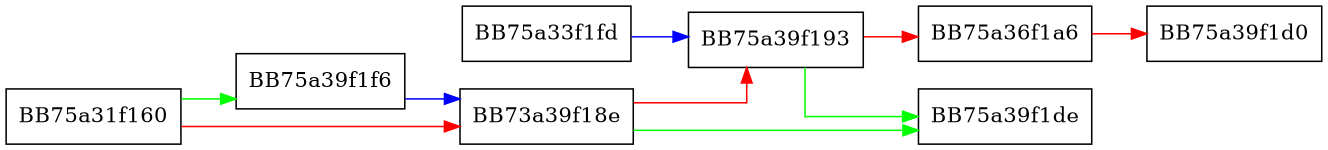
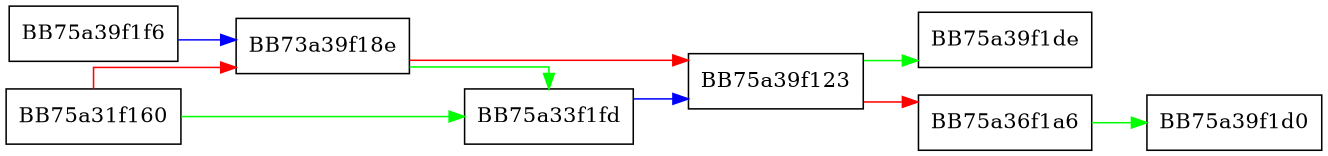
  digraph {
    rankdir=LR
    splines=ortho
    node [shape=box]
    edge [color=red]
    n1 [label=BB75a31f160]
    BB75a39f1f6
    n3 [label=BB73a39f18e]
    n4 [label=BB75a33f1fd]
-   BB75a39f193
+   BB75a39f193 [label=BB75a39f123]
    BB75a39f1de
    n7 [label=BB75a36f1a6]
    BB75a39f1d0
-   n1 -> BB75a39f1f6 [color=green]
+   n1 -> n4 [color=green]
    n1 -> n3
    BB75a39f1f6 -> n3 [color=blue]
-   n3 -> BB75a39f1de [color=green]
+   n3 -> n4 [color=green]
    n3 -> BB75a39f193
    n4 -> BB75a39f193 [color=blue]
    BB75a39f193 -> BB75a39f1de [color=green]
    BB75a39f193 -> n7
-   n7 -> BB75a39f1d0
+   n7 -> BB75a39f1d0 [color=green]
  }
